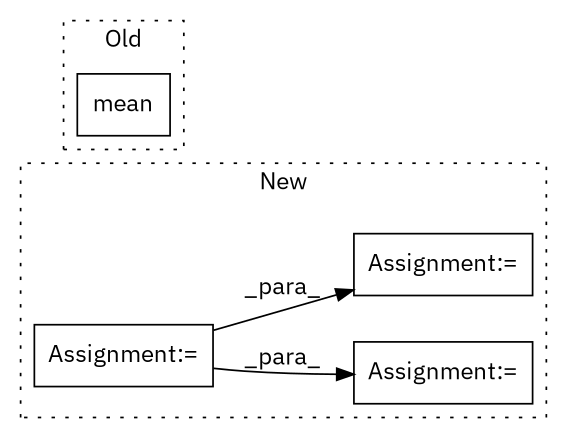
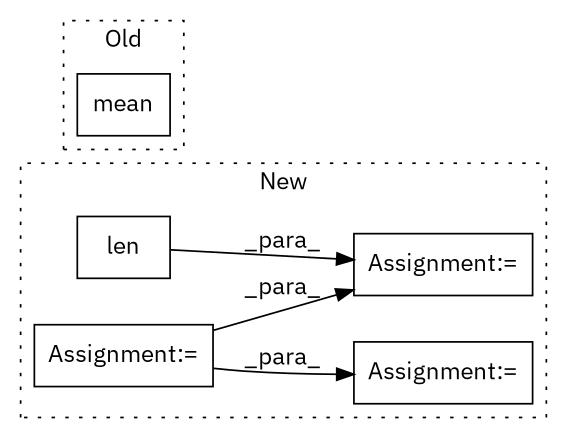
  digraph {
    rankdir=LR
    fontname="IBM Plex Sans"
    node [a=7 l=1 shape=box fontname="IBM Plex Sans"]
    edge [fontname="IBM Plex Sans"]
+   n1 [a=32 l="4,1" label=len s="2335,2359"]
    n2 [label="Assignment:=" s=2317]
    n3 [l=5 label="Assignment:=" s=1228]
    n4 [label="Assignment:=" s=2373]
    n5 [a=32 l="5,1" label=mean s="1725,1741"]
    subgraph cluster_1 {
      label=New
      style=dotted
+     n1
      n2
      n3
      n4
    }
    subgraph cluster_2 {
      label=Old
      style=dotted
      n5
    }
+   n1 -> n2 [label=_para_]
    n3 -> n2 [label=_para_]
    n3 -> n4 [label=_para_]
  }
